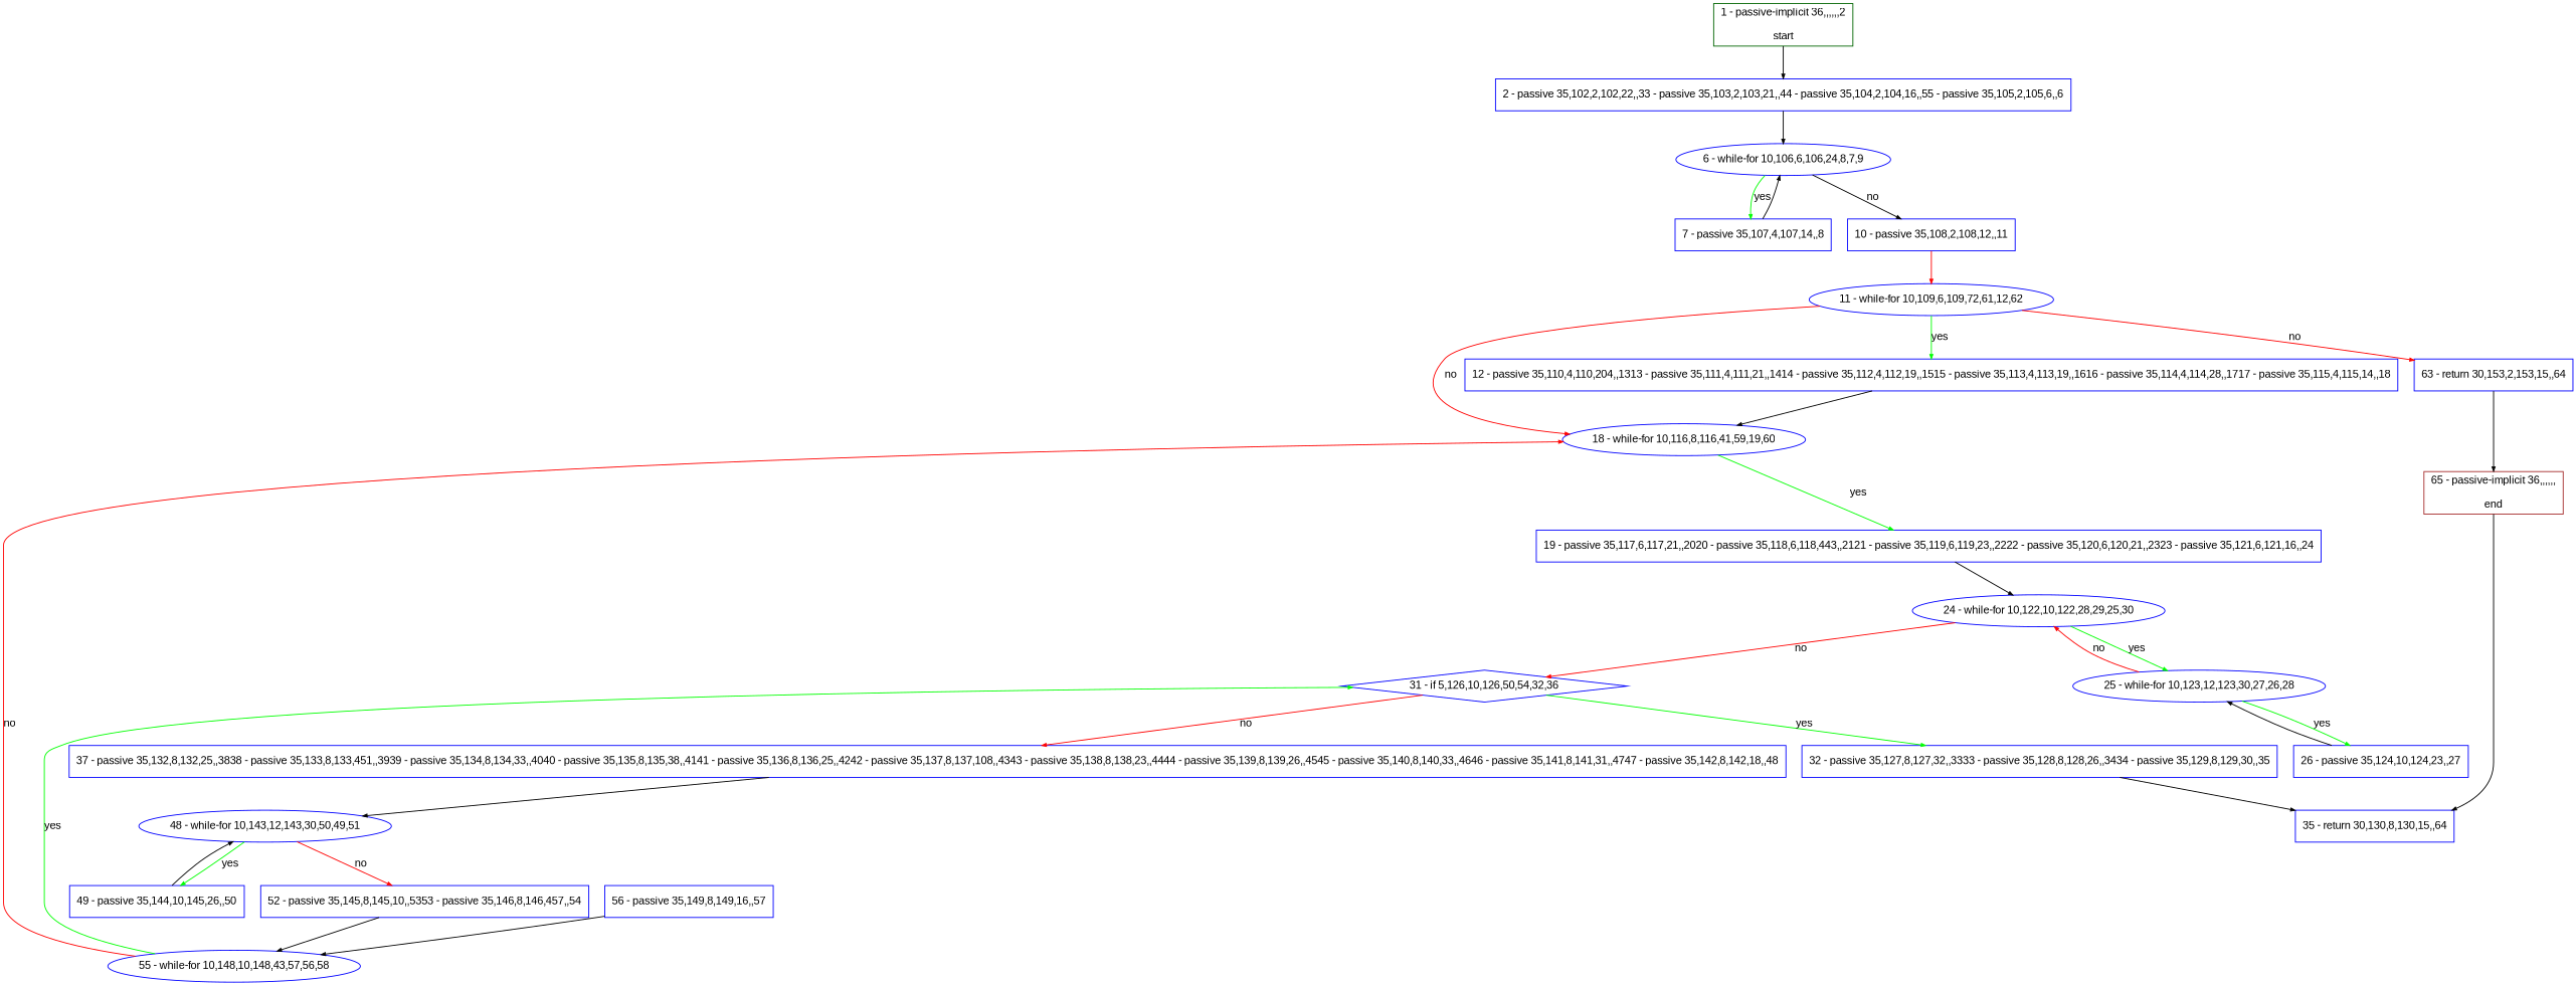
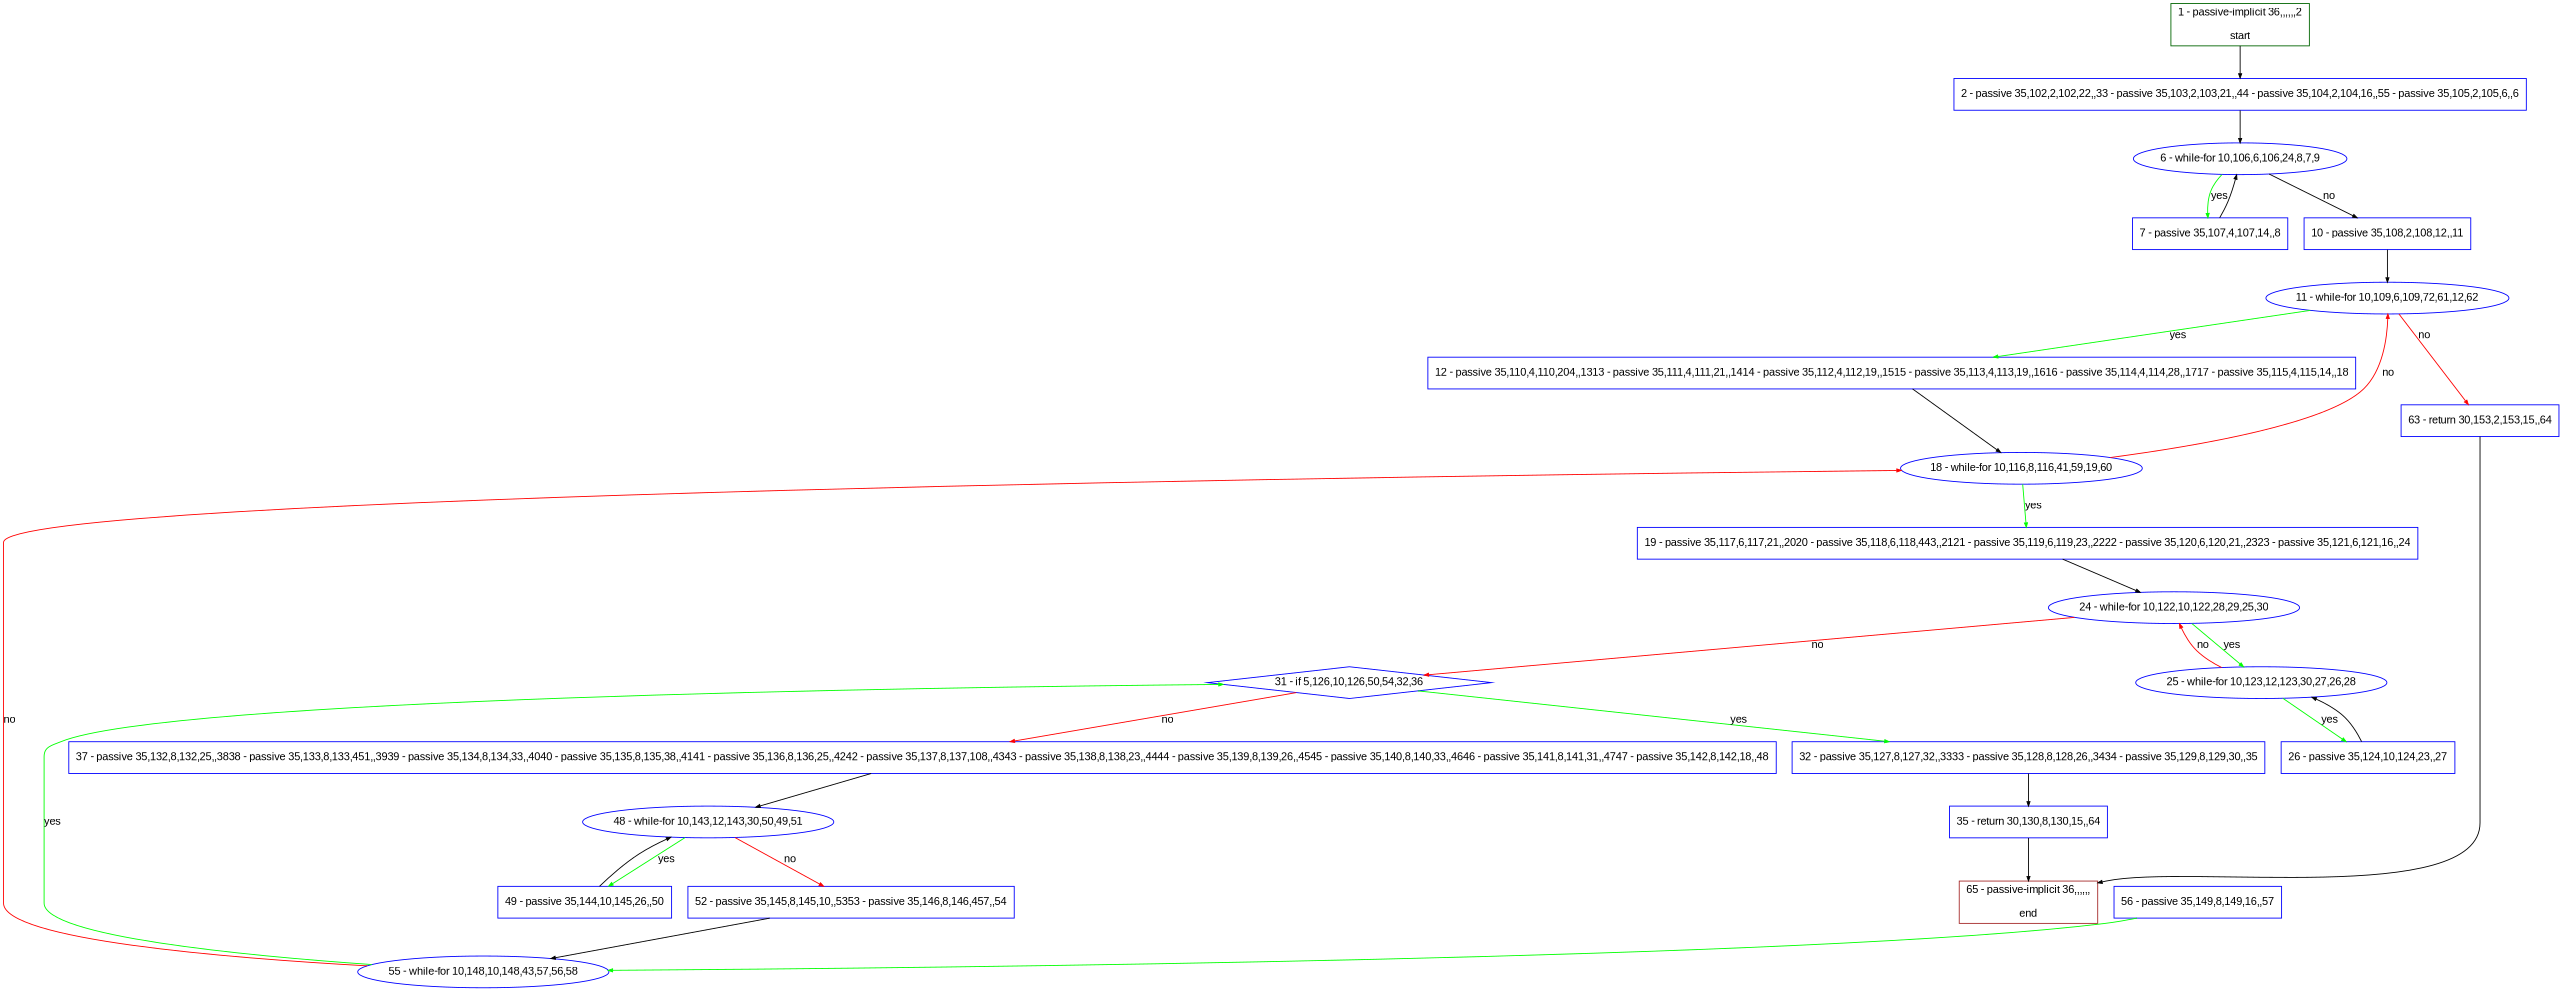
  digraph {
    bgcolor=white
    compound=true
    fillcolor="#FFFFCC"
    fontname=Arial
    fontsize=12
    pack=true
    packmode=clust
    style="rounded,filled"
    node [color="#0000ff" compound=true fillcolor="#ffffff" fixedsize=false fontname=Arial fontsize=12 node_initialized=no shape=box style=filled]
    edge [arrowhead=normal arrowsize=0.5 arrowtail=none color="#000000" compound=true dir=forward fontcolor=black fontname=Arial fontsize=12]
    n1 [label="2 - passive 35,102,2,102,22,,33 - passive 35,103,2,103,21,,44 - passive 35,104,2,104,16,,55 - passive 35,105,2,105,6,,6"]
    n2 [label="6 - while-for 10,106,6,106,24,8,7,9" shape=oval]
    n3 [label="7 - passive 35,107,4,107,14,,8"]
    n4 [label="10 - passive 35,108,2,108,12,,11"]
    n5 [color="#006400" label="1 - passive-implicit 36,,,,,,2\n\nstart"]
    n6 [label="11 - while-for 10,109,6,109,72,61,12,62" shape=oval]
    n7 [label="12 - passive 35,110,4,110,204,,1313 - passive 35,111,4,111,21,,1414 - passive 35,112,4,112,19,,1515 - passive 35,113,4,113,19,,1616 - passive 35,114,4,114,28,,1717 - passive 35,115,4,115,14,,18"]
    n8 [label="63 - return 30,153,2,153,15,,64"]
    n9 [label="18 - while-for 10,116,8,116,41,59,19,60" shape=oval]
    n10 [color="#a52a2a" label="65 - passive-implicit 36,,,,,,\n\nend"]
    n11 [label="19 - passive 35,117,6,117,21,,2020 - passive 35,118,6,118,443,,2121 - passive 35,119,6,119,23,,2222 - passive 35,120,6,120,21,,2323 - passive 35,121,6,121,16,,24"]
    n12 [label="24 - while-for 10,122,10,122,28,29,25,30" shape=oval]
    n13 [label="25 - while-for 10,123,12,123,30,27,26,28" shape=oval]
    n14 [label="31 - if 5,126,10,126,50,54,32,36" shape=diamond]
    n15 [label="26 - passive 35,124,10,124,23,,27"]
    n16 [label="32 - passive 35,127,8,127,32,,3333 - passive 35,128,8,128,26,,3434 - passive 35,129,8,129,30,,35"]
    n17 [label="37 - passive 35,132,8,132,25,,3838 - passive 35,133,8,133,451,,3939 - passive 35,134,8,134,33,,4040 - passive 35,135,8,135,38,,4141 - passive 35,136,8,136,25,,4242 - passive 35,137,8,137,108,,4343 - passive 35,138,8,138,23,,4444 - passive 35,139,8,139,26,,4545 - passive 35,140,8,140,33,,4646 - passive 35,141,8,141,31,,4747 - passive 35,142,8,142,18,,48"]
    n18 [label="35 - return 30,130,8,130,15,,64"]
    n19 [label="48 - while-for 10,143,12,143,30,50,49,51" shape=oval]
    n20 [label="49 - passive 35,144,10,145,26,,50"]
    n21 [label="52 - passive 35,145,8,145,10,,5353 - passive 35,146,8,146,457,,54"]
    n22 [label="55 - while-for 10,148,10,148,43,57,56,58" shape=oval]
    n23 [label="56 - passive 35,149,8,149,16,,57"]
    n1 -> n2
    n2 -> n3 [color="#00ff00" label=yes]
    n2 -> n4 [label=no]
    n3 -> n2
-   n4 -> n6 [color="#ff0000"]
+   n4 -> n6
    n5 -> n1
    n6 -> n7 [color="#00ff00" label=yes]
    n6 -> n8 [color="#ff0000" label=no]
    n7 -> n9
    n8 -> n10
-   n6 -> n9 [color="#ff0000" label=no]
+   n9 -> n6 [color="#ff0000" label=no]
    n9 -> n11 [color="#00ff00" label=yes]
    n11 -> n12
    n12 -> n13 [color="#00ff00" label=yes]
    n12 -> n14 [color="#ff0000" label=no]
    n13 -> n12 [color="#ff0000" label=no]
    n13 -> n15 [color="#00ff00" label=yes]
    n14 -> n16 [color="#00ff00" label=yes]
    n14 -> n17 [color="#ff0000" label=no]
    n15 -> n13
    n16 -> n18
    n17 -> n19
-   n10 -> n18
+   n18 -> n10
    n19 -> n20 [color="#00ff00" label=yes]
    n19 -> n21 [color="#ff0000" label=no]
    n20 -> n19
    n21 -> n22
    n22 -> n9 [color="#ff0000" label=no]
    n22 -> n14 [color="#00ff00" label=yes]
-   n23 -> n22
+   n23 -> n22 [color="#00ff00"]
  }
